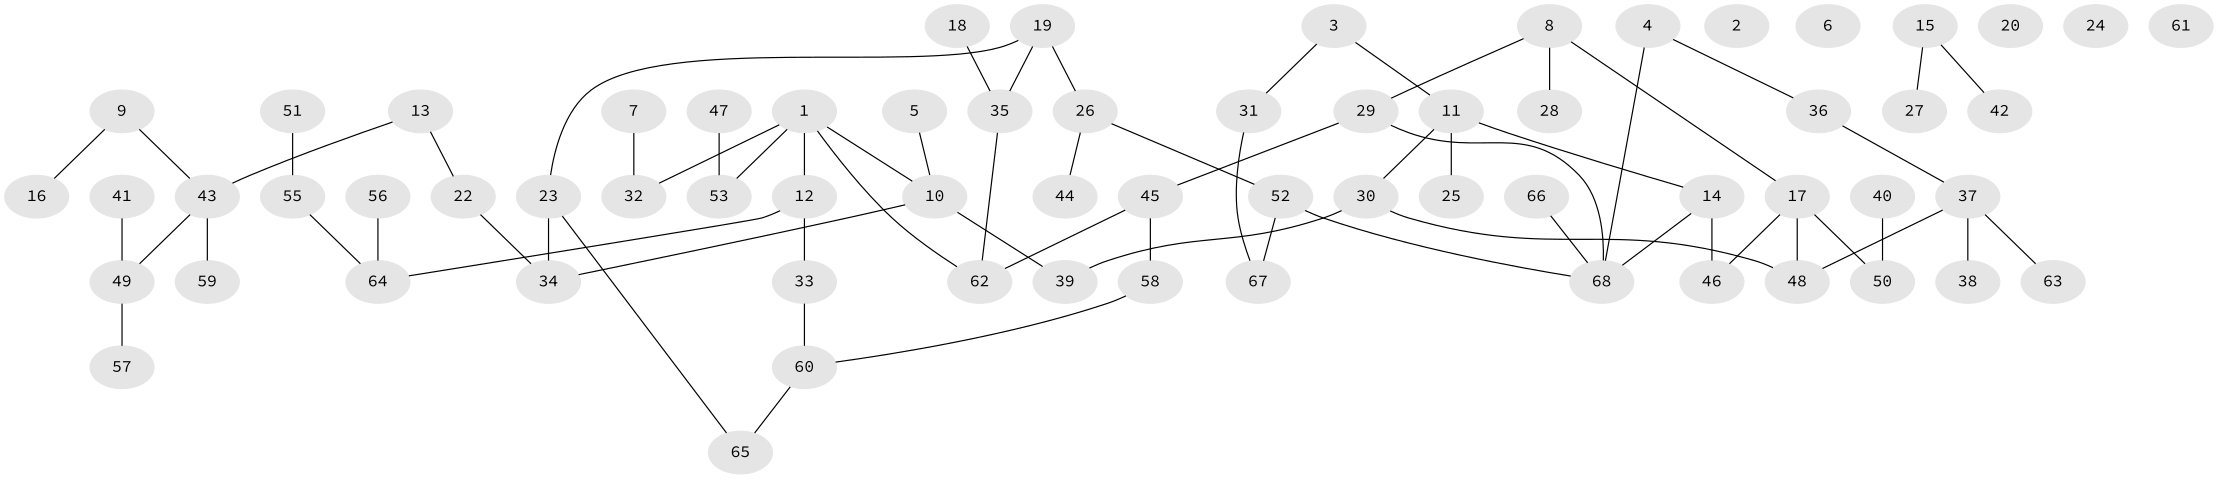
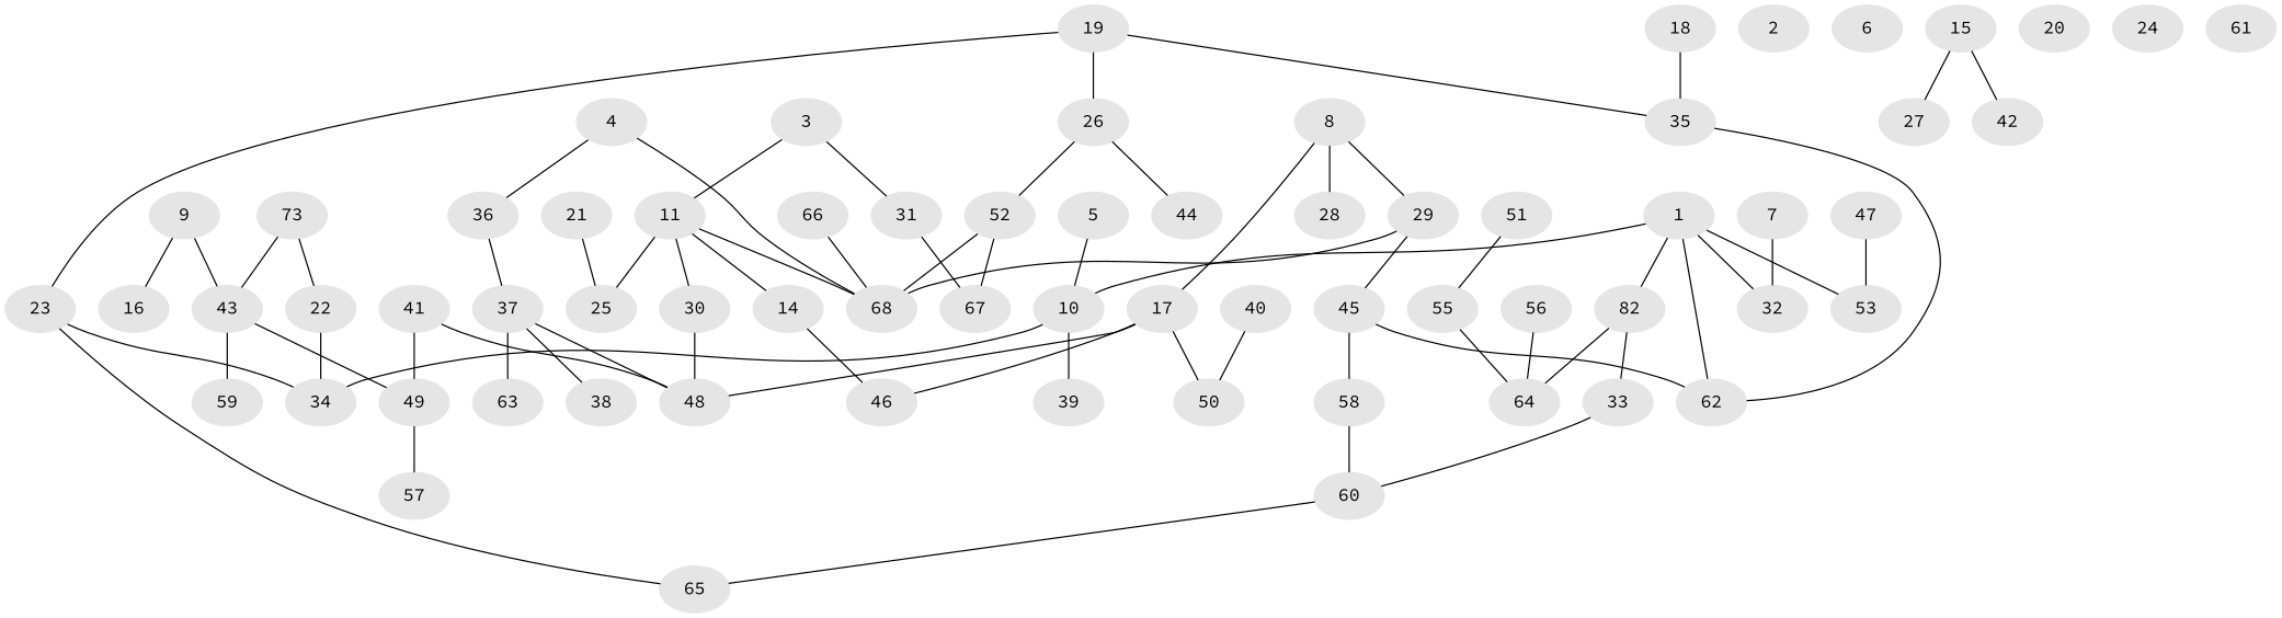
  graph {
    fontname="Source Code Pro"
    node [color=gray90 fontname="Source Code Pro" style=filled]
    edge [fontname="Source Code Pro"]
    1
    10
-   12
+   12 [label=82]
    32
    53
    62
    34
    39
    33
    64
    2
    3
    11
    31
    68
    14
    25
    30
    67
    4
    36
    37
    5
    6
    7
    8
    17
    28
    29
    46
    48
    50
    45
    9
    16
    43
    49
    59
    60
-   13
+   13 [label=73]
    22
    15
    27
    42
    18
    35
    47
    19
    23
    26
    65
    44
    52
    20
+   21
    24
    58
    38
    63
    40
    41
    57
    51
    55
    56
    61
    66
    1 -- 10
    1 -- 12
    1 -- 32
    1 -- 53
    1 -- 62
    10 -- 34
    10 -- 39
    12 -- 33
    12 -- 64
    33 -- 60
    3 -- 11
    3 -- 31
-   14 -- 68
+   11 -- 68
    11 -- 14
    11 -- 25
    11 -- 30
    31 -- 67
    14 -- 46
-   30 -- 39
    30 -- 48
    4 -- 68
    4 -- 36
    36 -- 37
    37 -- 48
    37 -- 38
    37 -- 63
    5 -- 10
    7 -- 32
    8 -- 17
    8 -- 28
    8 -- 29
    17 -- 46
    17 -- 48
    17 -- 50
    29 -- 68
    29 -- 45
    45 -- 62
    45 -- 58
    9 -- 16
    9 -- 43
    43 -- 49
    43 -- 59
    49 -- 57
    60 -- 65
    13 -- 43
    13 -- 22
    22 -- 34
    15 -- 27
    15 -- 42
    18 -- 35
    35 -- 62
    47 -- 53
    19 -- 35
    19 -- 23
    19 -- 26
    23 -- 34
    23 -- 65
    26 -- 44
    26 -- 52
    52 -- 68
    52 -- 67
+   21 -- 25
    58 -- 60
    40 -- 50
+   41 -- 48
    41 -- 49
    51 -- 55
    55 -- 64
    56 -- 64
    66 -- 68
  }
